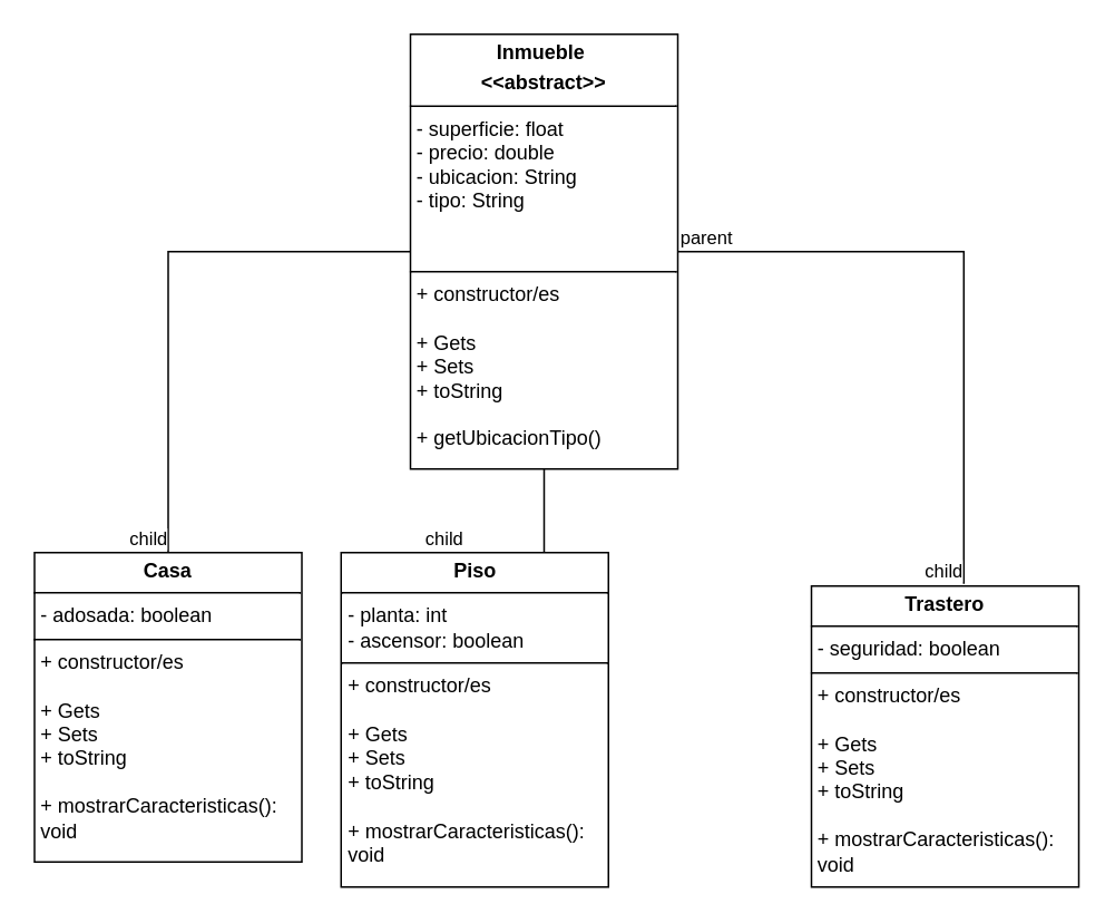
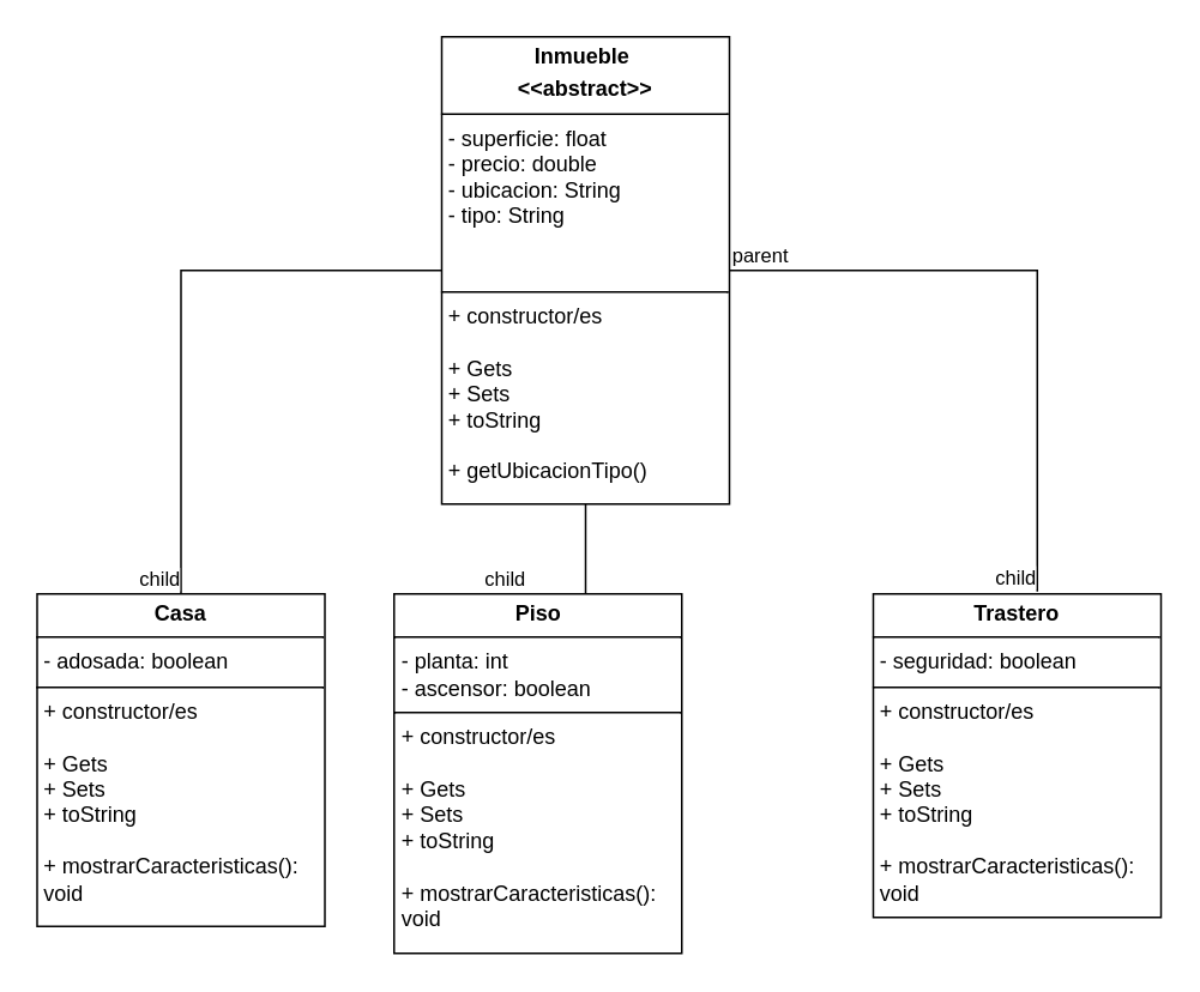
  <mxCell id="0" />
  <mxCell id="1" parent="0" />
  <mxCell id="2" value="" style="endArrow=none;html=1;edgeStyle=orthogonalEdgeStyle;rounded=0;entryX=0.5;entryY=0;entryDx=0;entryDy=0;" edge="1" parent="1" source="11" target="12"><mxGeometry relative="1" as="geometry"><mxPoint x="175" y="90" as="sourcePoint" /><mxPoint x="41.33" y="304.896" as="targetPoint" /></mxGeometry></mxCell>
  <mxCell id="3" value="parent" style="edgeLabel;resizable=0;html=1;align=left;verticalAlign=bottom;" connectable="0" vertex="1" parent="2"><mxGeometry x="-1" relative="1" as="geometry" /></mxCell>
  <mxCell id="4" value="child" style="edgeLabel;resizable=0;html=1;align=right;verticalAlign=bottom;" connectable="0" vertex="1" parent="2"><mxGeometry x="1" relative="1" as="geometry" /></mxCell>
  <mxCell id="5" value="" style="endArrow=none;html=1;edgeStyle=orthogonalEdgeStyle;rounded=0;entryX=0.5;entryY=0;entryDx=0;entryDy=0;exitX=0.5;exitY=1;exitDx=0;exitDy=0;" edge="1" parent="1" source="11" target="13"><mxGeometry relative="1" as="geometry"><mxPoint x="321" y="200" as="sourcePoint" /><mxPoint x="320.54" y="302.972" as="targetPoint" /><Array as="points"><mxPoint x="325" y="330" /></Array></mxGeometry></mxCell>
  <mxCell id="6" value="parent" style="edgeLabel;resizable=0;html=1;align=left;verticalAlign=bottom;" connectable="0" vertex="1" parent="5"><mxGeometry x="-1" relative="1" as="geometry" /></mxCell>
  <mxCell id="7" value="child" style="edgeLabel;resizable=0;html=1;align=right;verticalAlign=bottom;" connectable="0" vertex="1" parent="5"><mxGeometry x="1" relative="1" as="geometry"><mxPoint x="-6" as="offset" /></mxGeometry></mxCell>
  <mxCell id="8" value="" style="endArrow=none;html=1;edgeStyle=orthogonalEdgeStyle;rounded=0;exitX=1;exitY=0.5;exitDx=0;exitDy=0;entryX=0.57;entryY=-0.007;entryDx=0;entryDy=0;entryPerimeter=0;" edge="1" parent="1" source="11" target="14"><mxGeometry relative="1" as="geometry"><mxPoint x="405" y="69" as="sourcePoint" /><mxPoint x="565" y="380" as="targetPoint" /></mxGeometry></mxCell>
  <mxCell id="9" value="parent" style="edgeLabel;resizable=0;html=1;align=left;verticalAlign=bottom;" connectable="0" vertex="1" parent="8"><mxGeometry x="-1" relative="1" as="geometry" /></mxCell>
  <mxCell id="10" value="child" style="edgeLabel;resizable=0;html=1;align=right;verticalAlign=bottom;" connectable="0" vertex="1" parent="8"><mxGeometry x="1" relative="1" as="geometry" /></mxCell>
  <mxCell id="11" value="&lt;p style=&quot;margin:0px;margin-top:4px;text-align:center;&quot;&gt;&lt;b&gt;Inmueble&amp;nbsp;&lt;/b&gt;&lt;/p&gt;&lt;p style=&quot;margin:0px;margin-top:4px;text-align:center;&quot;&gt;&lt;b&gt;&amp;lt;&amp;lt;abstract&amp;gt;&amp;gt;&lt;/b&gt;&lt;/p&gt;&lt;hr size=&quot;1&quot; style=&quot;border-style:solid;&quot;&gt;&lt;p style=&quot;margin:0px;margin-left:4px;&quot;&gt;- superficie: float&lt;/p&gt;&lt;p style=&quot;margin:0px;margin-left:4px;&quot;&gt;- precio: double&lt;/p&gt;&lt;p style=&quot;margin:0px;margin-left:4px;&quot;&gt;- ubicacion: String&lt;/p&gt;&lt;p style=&quot;margin:0px;margin-left:4px;&quot;&gt;- tipo: String&lt;/p&gt;&lt;p style=&quot;margin:0px;margin-left:4px;&quot;&gt;&lt;br&gt;&lt;/p&gt;&lt;p style=&quot;margin:0px;margin-left:4px;&quot;&gt;&lt;span style=&quot;color: rgba(0, 0, 0, 0); font-family: monospace; font-size: 0px; text-wrap-mode: nowrap;&quot;&gt;%3CmxGraphModel%3E%3Croot%3E%3CmxCell%20id%3D%220%22%2F%3E%3CmxCell%20id%3D%221%22%20parent%3D%220%22%2F%3E%3CmxCell%20id%3D%222%22%20value%3D%22%2B%20superficie%3A%20double%22%20style%3D%22text%3BstrokeColor%3Dnone%3BfillColor%3Dnone%3Balign%3Dleft%3BverticalAlign%3Dtop%3BspacingLeft%3D4%3BspacingRight%3D4%3Boverflow%3Dhidden%3Brotatable%3D0%3Bpoints%3D%5B%5B0%2C0.5%5D%2C%5B1%2C0.5%5D%5D%3BportConstraint%3Deastwest%3BwhiteSpace%3Dwrap%3Bhtml%3D1%3B%22%20vertex%3D%221%22%20parent%3D%221%22%3E%3CmxGeometry%20x%3D%22350%22%20y%3D%2266%22%20width%3D%22170%22%20height%3D%2226%22%20as%3D%22geometry%22%2F%3E%3C%2FmxCell%3E%3C%2Froot%3E%3C%2FmxGraphModel%3E&lt;/span&gt;&lt;/p&gt;&lt;hr size=&quot;1&quot; style=&quot;border-style:solid;&quot;&gt;&lt;p style=&quot;margin:0px;margin-left:4px;&quot;&gt;+ constructor/es&lt;/p&gt;&lt;p style=&quot;margin:0px;margin-left:4px;&quot;&gt;&lt;br&gt;&lt;/p&gt;&lt;p style=&quot;margin: 0px 0px 0px 4px;&quot;&gt;&lt;span style=&quot;background-color: transparent; color: light-dark(rgb(0, 0, 0), rgb(255, 255, 255));&quot;&gt;+ Gets&lt;/span&gt;&lt;/p&gt;&lt;p style=&quot;margin: 0px 0px 0px 4px;&quot;&gt;+ Sets&lt;/p&gt;&lt;p style=&quot;margin: 0px 0px 0px 4px;&quot;&gt;+ toString&lt;/p&gt;&lt;p style=&quot;margin: 0px 0px 0px 4px;&quot;&gt;&lt;br&gt;&lt;/p&gt;&lt;p style=&quot;margin:0px;margin-left:4px;&quot;&gt;+ getUbicacionTipo()&lt;/p&gt;&lt;p style=&quot;margin:0px;margin-left:4px;&quot;&gt;&lt;br&gt;&lt;/p&gt;" style="verticalAlign=top;align=left;overflow=fill;html=1;whiteSpace=wrap;" vertex="1" parent="1"><mxGeometry x="245" y="20" width="160" height="260" as="geometry" /></mxCell>
  <mxCell id="12" value="&lt;p style=&quot;margin:0px;margin-top:4px;text-align:center;&quot;&gt;&lt;b&gt;Casa&lt;/b&gt;&lt;/p&gt;&lt;hr size=&quot;1&quot; style=&quot;border-style:solid;&quot;&gt;&lt;p style=&quot;margin:0px;margin-left:4px;&quot;&gt;- adosada: boolean&lt;/p&gt;&lt;hr size=&quot;1&quot; style=&quot;border-style:solid;&quot;&gt;&lt;p style=&quot;margin:0px;margin-left:4px;&quot;&gt;+ constructor/es&lt;/p&gt;&lt;p style=&quot;margin:0px;margin-left:4px;&quot;&gt;&lt;br&gt;&lt;/p&gt;&lt;p style=&quot;margin:0px;margin-left:4px;&quot;&gt;&lt;span style=&quot;background-color: transparent; color: light-dark(rgb(0, 0, 0), rgb(255, 255, 255));&quot;&gt;+ Gets&lt;/span&gt;&lt;/p&gt;&lt;p style=&quot;margin: 0px 0px 0px 4px;&quot;&gt;+ Sets&lt;/p&gt;&lt;p style=&quot;margin: 0px 0px 0px 4px;&quot;&gt;+ toString&lt;/p&gt;&lt;p style=&quot;margin: 0px 0px 0px 4px;&quot;&gt;&lt;br&gt;&lt;/p&gt;&lt;p style=&quot;margin: 0px 0px 0px 4px;&quot;&gt;+ mostrarCaracteristicas(): void&lt;/p&gt;" style="verticalAlign=top;align=left;overflow=fill;html=1;whiteSpace=wrap;" vertex="1" parent="1"><mxGeometry x="20" y="330" width="160" height="185" as="geometry" /></mxCell>
- <mxCell id="13" value="&lt;p style=&quot;margin:0px;margin-top:4px;text-align:center;&quot;&gt;&lt;b&gt;Piso&lt;/b&gt;&lt;/p&gt;&lt;hr size=&quot;1&quot; style=&quot;border-style:solid;&quot;&gt;&lt;p style=&quot;margin:0px;margin-left:4px;&quot;&gt;- planta: int&lt;/p&gt;&lt;p style=&quot;margin:0px;margin-left:4px;&quot;&gt;- ascensor: boolean&lt;/p&gt;&lt;hr size=&quot;1&quot; style=&quot;border-style:solid;&quot;&gt;&lt;p style=&quot;margin: 0px 0px 0px 4px;&quot;&gt;+ constructor/es&lt;/p&gt;&lt;p style=&quot;margin: 0px 0px 0px 4px;&quot;&gt;&lt;br&gt;&lt;/p&gt;&lt;p style=&quot;margin: 0px 0px 0px 4px;&quot;&gt;&lt;span style=&quot;background-color: transparent; color: light-dark(rgb(0, 0, 0), rgb(255, 255, 255));&quot;&gt;+ Gets&lt;/span&gt;&lt;/p&gt;&lt;p style=&quot;margin: 0px 0px 0px 4px;&quot;&gt;+ Sets&lt;/p&gt;&lt;p style=&quot;margin: 0px 0px 0px 4px;&quot;&gt;+ toString&lt;/p&gt;&lt;p style=&quot;margin: 0px 0px 0px 4px;&quot;&gt;&lt;br&gt;&lt;/p&gt;&lt;p style=&quot;margin:0px;margin-left:4px;&quot;&gt;+ mostrarCaracteristicas(): void&lt;/p&gt;&lt;p style=&quot;margin:0px;margin-left:4px;&quot;&gt;&lt;br&gt;&lt;/p&gt;" style="verticalAlign=top;align=left;overflow=fill;html=1;whiteSpace=wrap;" vertex="1" parent="1"><mxGeometry x="203.5" y="330" width="160" height="200" as="geometry" /></mxCell>
- <mxCell id="14" value="&lt;p style=&quot;margin:0px;margin-top:4px;text-align:center;&quot;&gt;&lt;b&gt;Trastero&lt;/b&gt;&lt;/p&gt;&lt;hr size=&quot;1&quot; style=&quot;border-style:solid;&quot;&gt;&lt;p style=&quot;margin:0px;margin-left:4px;&quot;&gt;- seguridad: boolean&lt;/p&gt;&lt;hr size=&quot;1&quot; style=&quot;border-style:solid;&quot;&gt;&lt;p style=&quot;margin: 0px 0px 0px 4px;&quot;&gt;+ constructor/es&lt;/p&gt;&lt;p style=&quot;margin: 0px 0px 0px 4px;&quot;&gt;&lt;br&gt;&lt;/p&gt;&lt;p style=&quot;margin: 0px 0px 0px 4px;&quot;&gt;&lt;span style=&quot;background-color: transparent; color: light-dark(rgb(0, 0, 0), rgb(255, 255, 255));&quot;&gt;+ Gets&lt;/span&gt;&lt;/p&gt;&lt;p style=&quot;margin: 0px 0px 0px 4px;&quot;&gt;+ Sets&lt;/p&gt;&lt;p style=&quot;margin: 0px 0px 0px 4px;&quot;&gt;+ toString&lt;/p&gt;&lt;p style=&quot;margin:0px;margin-left:4px;&quot;&gt;&lt;br&gt;&lt;/p&gt;&lt;p style=&quot;margin:0px;margin-left:4px;&quot;&gt;+ mostrarCaracteristicas(): void&lt;/p&gt;&lt;p style=&quot;margin: 0px 0px 0px 4px;&quot;&gt;&lt;br&gt;&lt;/p&gt;" style="verticalAlign=top;align=left;overflow=fill;html=1;whiteSpace=wrap;" vertex="1" parent="1"><mxGeometry x="485" y="350" width="160" height="180" as="geometry" /></mxCell>
+ <mxCell id="13" value="&lt;p style=&quot;margin:0px;margin-top:4px;text-align:center;&quot;&gt;&lt;b&gt;Piso&lt;/b&gt;&lt;/p&gt;&lt;hr size=&quot;1&quot; style=&quot;border-style:solid;&quot;&gt;&lt;p style=&quot;margin:0px;margin-left:4px;&quot;&gt;- planta: int&lt;/p&gt;&lt;p style=&quot;margin:0px;margin-left:4px;&quot;&gt;- ascensor: boolean&lt;/p&gt;&lt;hr size=&quot;1&quot; style=&quot;border-style:solid;&quot;&gt;&lt;p style=&quot;margin: 0px 0px 0px 4px;&quot;&gt;+ constructor/es&lt;/p&gt;&lt;p style=&quot;margin: 0px 0px 0px 4px;&quot;&gt;&lt;br&gt;&lt;/p&gt;&lt;p style=&quot;margin: 0px 0px 0px 4px;&quot;&gt;&lt;span style=&quot;background-color: transparent; color: light-dark(rgb(0, 0, 0), rgb(255, 255, 255));&quot;&gt;+ Gets&lt;/span&gt;&lt;/p&gt;&lt;p style=&quot;margin: 0px 0px 0px 4px;&quot;&gt;+ Sets&lt;/p&gt;&lt;p style=&quot;margin: 0px 0px 0px 4px;&quot;&gt;+ toString&lt;/p&gt;&lt;p style=&quot;margin: 0px 0px 0px 4px;&quot;&gt;&lt;br&gt;&lt;/p&gt;&lt;p style=&quot;margin:0px;margin-left:4px;&quot;&gt;+ mostrarCaracteristicas(): void&lt;/p&gt;&lt;p style=&quot;margin:0px;margin-left:4px;&quot;&gt;&lt;br&gt;&lt;/p&gt;" style="verticalAlign=top;align=left;overflow=fill;html=1;whiteSpace=wrap;" vertex="1" parent="1"><mxGeometry x="218.5" y="330" width="160" height="200" as="geometry" /></mxCell>
+ <mxCell id="14" value="&lt;p style=&quot;margin:0px;margin-top:4px;text-align:center;&quot;&gt;&lt;b&gt;Trastero&lt;/b&gt;&lt;/p&gt;&lt;hr size=&quot;1&quot; style=&quot;border-style:solid;&quot;&gt;&lt;p style=&quot;margin:0px;margin-left:4px;&quot;&gt;- seguridad: boolean&lt;/p&gt;&lt;hr size=&quot;1&quot; style=&quot;border-style:solid;&quot;&gt;&lt;p style=&quot;margin: 0px 0px 0px 4px;&quot;&gt;+ constructor/es&lt;/p&gt;&lt;p style=&quot;margin: 0px 0px 0px 4px;&quot;&gt;&lt;br&gt;&lt;/p&gt;&lt;p style=&quot;margin: 0px 0px 0px 4px;&quot;&gt;&lt;span style=&quot;background-color: transparent; color: light-dark(rgb(0, 0, 0), rgb(255, 255, 255));&quot;&gt;+ Gets&lt;/span&gt;&lt;/p&gt;&lt;p style=&quot;margin: 0px 0px 0px 4px;&quot;&gt;+ Sets&lt;/p&gt;&lt;p style=&quot;margin: 0px 0px 0px 4px;&quot;&gt;+ toString&lt;/p&gt;&lt;p style=&quot;margin:0px;margin-left:4px;&quot;&gt;&lt;br&gt;&lt;/p&gt;&lt;p style=&quot;margin:0px;margin-left:4px;&quot;&gt;+ mostrarCaracteristicas(): void&lt;/p&gt;&lt;p style=&quot;margin: 0px 0px 0px 4px;&quot;&gt;&lt;br&gt;&lt;/p&gt;" style="verticalAlign=top;align=left;overflow=fill;html=1;whiteSpace=wrap;" vertex="1" parent="1"><mxGeometry x="485" y="330" width="160" height="180" as="geometry" /></mxCell>
